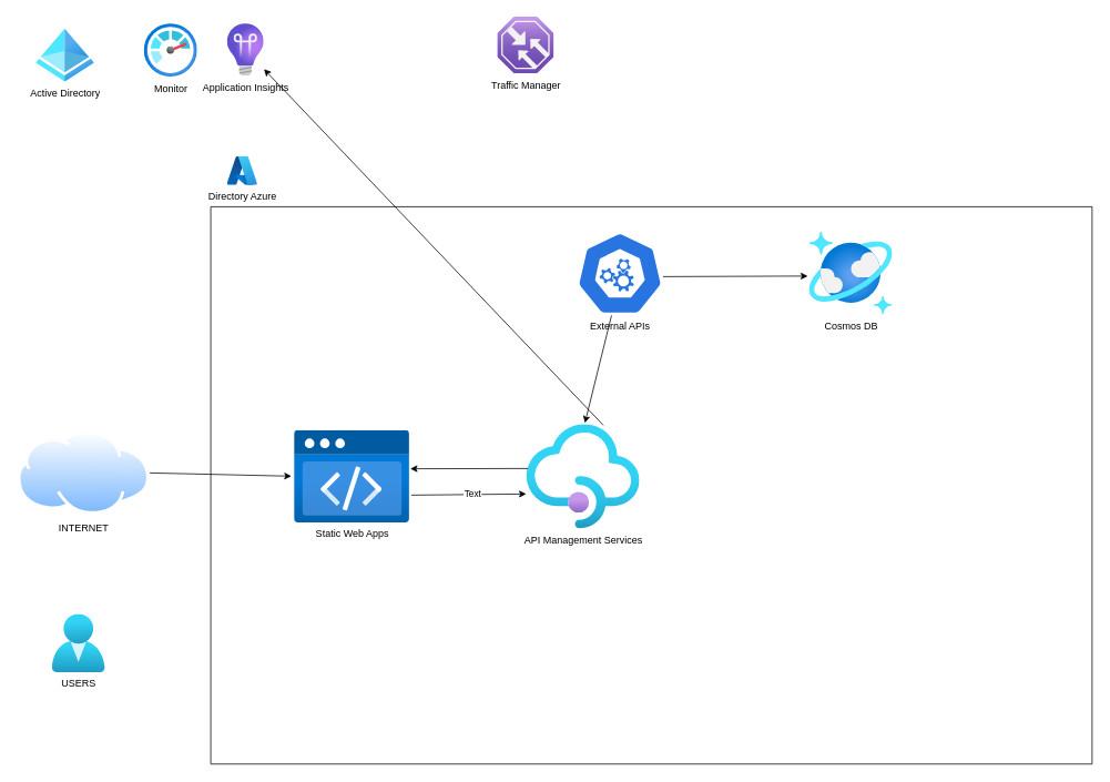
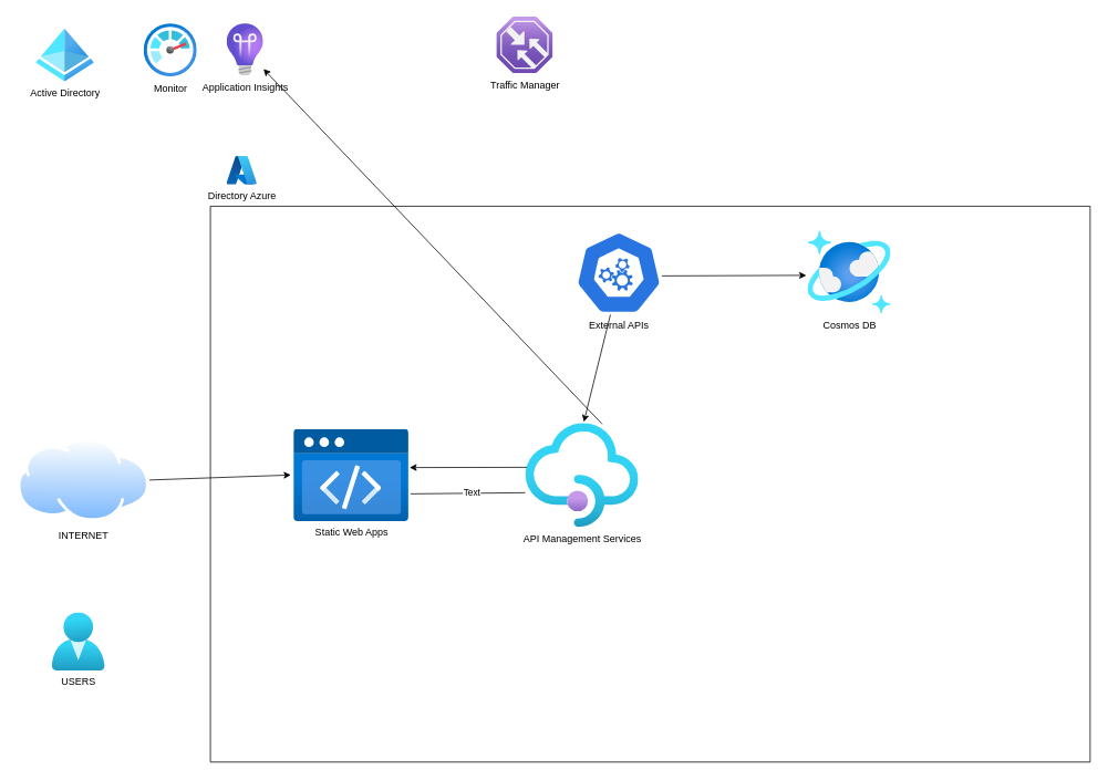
  <mxCell id="0" />
  <mxCell id="1" parent="0" />
  <mxCell id="2" value="Traffic Manager" style="image;aspect=fixed;html=1;points=[];align=center;fontSize=12;image=img/lib/azure2/networking/Traffic_Manager_Profiles.svg;" vertex="1" parent="1"><mxGeometry x="598" y="20" width="68" height="68" as="geometry" /></mxCell>
  <mxCell id="3" value="Monitor" style="image;aspect=fixed;html=1;points=[];align=center;fontSize=12;image=img/lib/azure2/management_governance/Monitor.svg;" vertex="1" parent="1"><mxGeometry x="173" y="28" width="64" height="64" as="geometry" /></mxCell>
  <mxCell id="4" value="Application Insights" style="image;aspect=fixed;html=1;points=[];align=center;fontSize=12;image=img/lib/azure2/devops/Application_Insights.svg;" vertex="1" parent="1"><mxGeometry x="273" y="28" width="44" height="63" as="geometry" /></mxCell>
  <mxCell id="5" value="Active Directory" style="image;aspect=fixed;html=1;points=[];align=center;fontSize=12;image=img/lib/azure2/identity/Azure_Active_Directory.svg;" vertex="1" parent="1"><mxGeometry x="43" y="34" width="70" height="64" as="geometry" /></mxCell>
  <mxCell id="6" value="USERS" style="image;aspect=fixed;html=1;points=[];align=center;fontSize=12;image=img/lib/azure2/identity/Users.svg;" vertex="1" parent="1"><mxGeometry x="62.3" y="738" width="64" height="70" as="geometry" /></mxCell>
  <mxCell id="7" value="" style="swimlane;startSize=0;" vertex="1" parent="1"><mxGeometry x="253" y="248" width="1060" height="670" as="geometry" /></mxCell>
  <mxCell id="8" value="Static Web Apps" style="image;aspect=fixed;html=1;points=[];align=center;fontSize=12;image=img/lib/azure2/preview/Static_Apps.svg;" vertex="1" parent="7"><mxGeometry x="100" y="269" width="139.78" height="111" as="geometry" /></mxCell>
  <mxCell id="9" value="API Management Services" style="image;aspect=fixed;html=1;points=[];align=center;fontSize=12;image=img/lib/azure2/app_services/API_Management_Services.svg;" vertex="1" parent="7"><mxGeometry x="380" y="261.75" width="135.96" height="125.5" as="geometry" /></mxCell>
  <mxCell id="10" value="External APIs" style="aspect=fixed;sketch=0;html=1;dashed=0;whitespace=wrap;verticalLabelPosition=bottom;verticalAlign=top;fillColor=#2875E2;strokeColor=#ffffff;points=[[0.005,0.63,0],[0.1,0.2,0],[0.9,0.2,0],[0.5,0,0],[0.995,0.63,0],[0.72,0.99,0],[0.5,1,0],[0.28,0.99,0]];shape=mxgraph.kubernetes.icon2;prIcon=api" vertex="1" parent="7"><mxGeometry x="440" y="30" width="104.17" height="100" as="geometry" /></mxCell>
  <mxCell id="11" value="Cosmos DB" style="image;aspect=fixed;html=1;points=[];align=center;fontSize=12;image=img/lib/azure2/databases/Azure_Cosmos_DB.svg;" vertex="1" parent="7"><mxGeometry x="720" y="30" width="100" height="100" as="geometry" /></mxCell>
  <mxCell id="12" value="" style="endArrow=classic;html=1;rounded=0;entryX=-0.02;entryY=0.533;entryDx=0;entryDy=0;entryPerimeter=0;exitX=0.998;exitY=0.54;exitDx=0;exitDy=0;exitPerimeter=0;" edge="1" parent="7" source="10" target="11"><mxGeometry width="50" height="50" relative="1" as="geometry"><mxPoint x="90" y="360" as="sourcePoint" /><mxPoint x="140" y="310" as="targetPoint" /></mxGeometry></mxCell>
  <mxCell id="13" value="" style="endArrow=classic;html=1;rounded=0;exitX=0.677;exitY=0.007;exitDx=0;exitDy=0;exitPerimeter=0;" edge="1" parent="7" source="9" target="4"><mxGeometry width="50" height="50" relative="1" as="geometry"><mxPoint x="90" y="360" as="sourcePoint" /><mxPoint x="140" y="310" as="targetPoint" /></mxGeometry></mxCell>
  <mxCell id="14" value="" style="endArrow=classic;html=1;rounded=0;exitX=0.403;exitY=1.007;exitDx=0;exitDy=0;exitPerimeter=0;" edge="1" parent="7" source="10"><mxGeometry width="50" height="50" relative="1" as="geometry"><mxPoint x="90" y="360" as="sourcePoint" /><mxPoint x="450" y="260" as="targetPoint" /></mxGeometry></mxCell>
- <mxCell id="15" value="" style="endArrow=classic;html=1;rounded=0;exitX=1.011;exitY=0.7;exitDx=0;exitDy=0;exitPerimeter=0;entryX=-0.005;entryY=0.666;entryDx=0;entryDy=0;entryPerimeter=0;" edge="1" parent="7" source="8" target="9"><mxGeometry width="50" height="50" relative="1" as="geometry"><mxPoint x="90" y="360" as="sourcePoint" /><mxPoint x="140" y="310" as="targetPoint" /></mxGeometry></mxCell>
+ <mxCell id="15" value="" style="endArrow=none;html=1;rounded=0;exitX=1.011;exitY=0.7;exitDx=0;exitDy=0;exitPerimeter=0;entryX=-0.005;entryY=0.666;entryDx=0;entryDy=0;entryPerimeter=0;" edge="1" parent="7" source="8" target="9"><mxGeometry width="50" height="50" relative="1" as="geometry"><mxPoint x="90" y="360" as="sourcePoint" /><mxPoint x="140" y="310" as="targetPoint" /></mxGeometry></mxCell>
  <mxCell id="16" value="Text" style="edgeLabel;html=1;align=center;verticalAlign=middle;resizable=0;points=[];" vertex="1" connectable="0" parent="15"><mxGeometry x="0.053" y="-1" relative="1" as="geometry"><mxPoint as="offset" /></mxGeometry></mxCell>
  <mxCell id="17" value="Text" style="edgeLabel;html=1;align=center;verticalAlign=middle;resizable=0;points=[];" vertex="1" connectable="0" parent="15"><mxGeometry x="0.053" relative="1" as="geometry"><mxPoint as="offset" /></mxGeometry></mxCell>
  <mxCell id="18" value="" style="endArrow=classic;html=1;rounded=0;exitX=0.01;exitY=0.422;exitDx=0;exitDy=0;exitPerimeter=0;" edge="1" parent="7" source="9"><mxGeometry width="50" height="50" relative="1" as="geometry"><mxPoint x="90" y="360" as="sourcePoint" /><mxPoint x="240" y="315" as="targetPoint" /></mxGeometry></mxCell>
  <mxCell id="19" value="Directory Azure" style="image;aspect=fixed;html=1;points=[];align=center;fontSize=12;image=img/lib/azure2/other/Azure_A.svg;" vertex="1" parent="1"><mxGeometry x="273" y="188" width="36.18" height="34.12" as="geometry" /></mxCell>
- <mxCell id="20" value="INTERNET" style="image;aspect=fixed;perimeter=ellipsePerimeter;html=1;align=center;shadow=0;dashed=0;spacingTop=3;image=img/lib/active_directory/internet_cloud.svg;" vertex="1" parent="1"><mxGeometry x="20.94" y="518" width="158.73" height="100" as="geometry" /></mxCell>
+ <mxCell id="20" value="INTERNET" style="image;aspect=fixed;perimeter=ellipsePerimeter;html=1;align=center;shadow=0;dashed=0;spacingTop=3;image=img/lib/active_directory/internet_cloud.svg;" vertex="1" parent="1"><mxGeometry x="20.94" y="528" width="158.73" height="100" as="geometry" /></mxCell>
  <mxCell id="21" value="" style="endArrow=classic;html=1;rounded=0;exitX=1;exitY=0.5;exitDx=0;exitDy=0;entryX=-0.022;entryY=0.495;entryDx=0;entryDy=0;entryPerimeter=0;" edge="1" parent="1" source="20" target="8"><mxGeometry width="50" height="50" relative="1" as="geometry"><mxPoint x="343" y="508" as="sourcePoint" /><mxPoint x="393" y="458" as="targetPoint" /></mxGeometry></mxCell>
